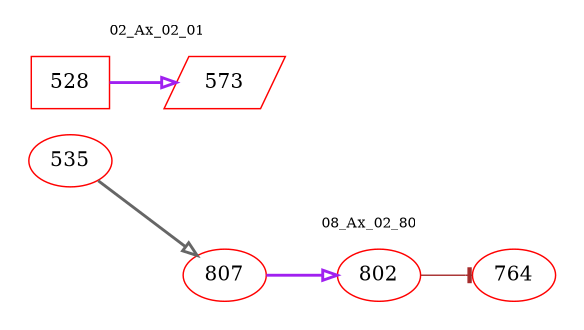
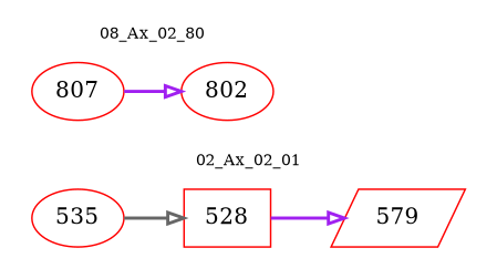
  digraph {
    rankdir=LR
    node [color=red shape=ellipse]
    edge [arrowhead=onormal color=purple style=bold]
    n1 [label=535]
    n2 [label=528 shape=box]
-   n3 [label=573 shape=parallelogram]
+   n3 [label=579 shape=parallelogram]
    n4 [label=807]
    n5 [label=802]
-   n6 [label=764]
    subgraph cluster_1 {
      color=white
      fontsize=10
      label="02_Ax_02_01"
      n1
      n2
      n3
    }
    subgraph cluster_2 {
      color=white
      fontsize=10
      label="08_Ax_02_80"
      n4
      n5
-     n6
    }
-   n1 -> n4 [color=gray40]
+   n1 -> n2 [color=gray40]
    n2 -> n3
    n4 -> n5
-   n5 -> n6 [arrowhead=tee color=brown style=solid]
  }
